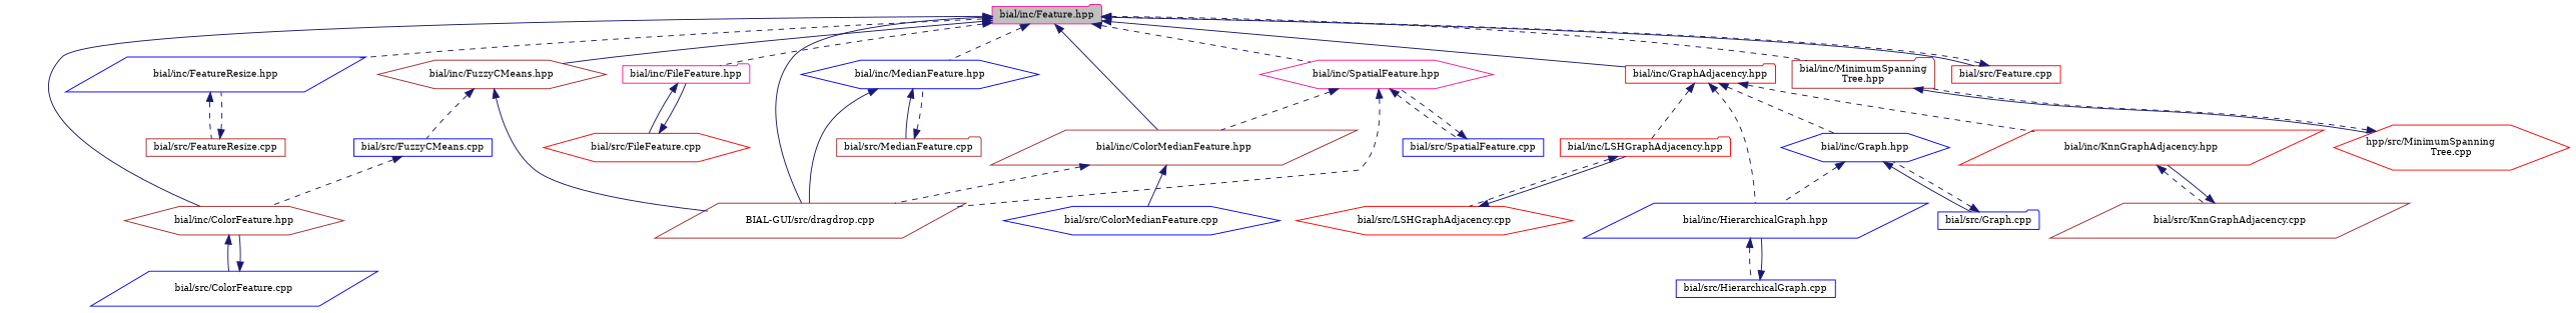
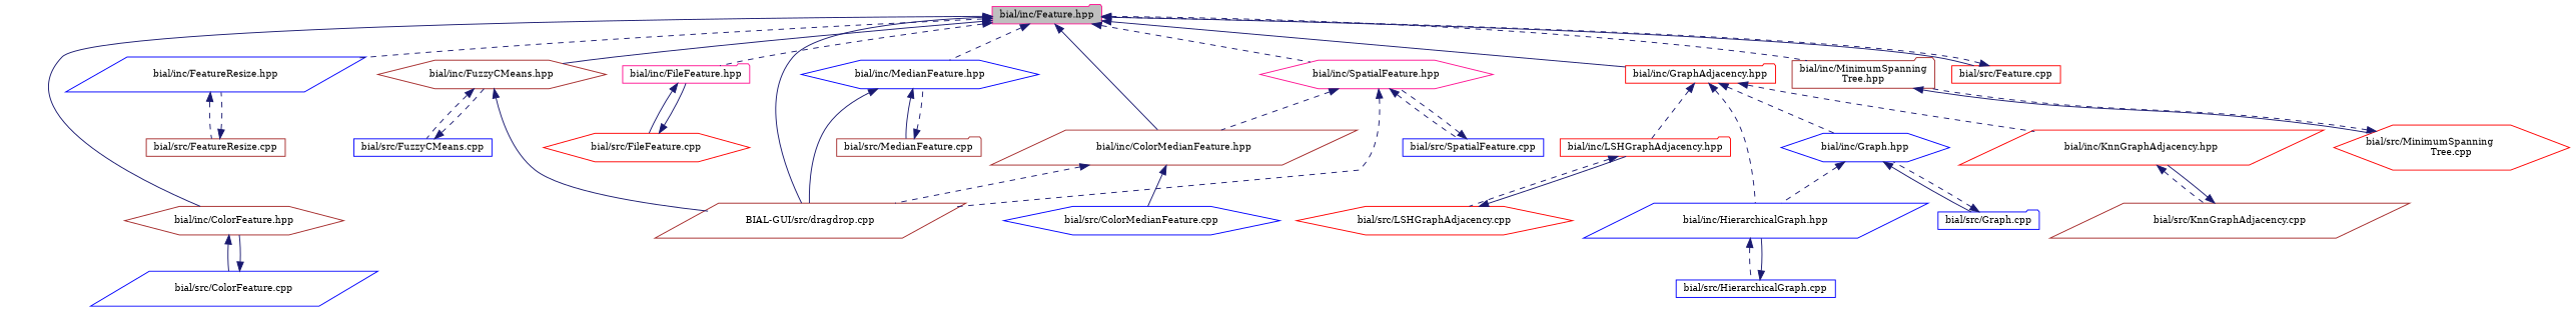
  digraph {
    fontname="DejaVu Serif"
    node [color=blue fillcolor=white fontname="DejaVu Serif" fontsize=10 shape=hexagon style=filled]
    edge [color=midnightblue dir=back fontname="DejaVu Serif" fontsize=10 labelfontname=Helvetica labelfontsize=10 style=dashed]
    n1 [color=deeppink fillcolor=grey75 fontcolor=black height=0.2 label="bial/inc/Feature.hpp" shape=folder width=0.4]
    n2 [color=brown height=0.2 label="bial/inc/ColorFeature.hpp" width=0.4]
    n3 [color=brown height=0.2 label="bial/inc/ColorMedianFeature.hpp" shape=parallelogram width=0.4]
    n4 [color=brown height=0.2 label="BIAL-GUI/src/dragdrop.cpp" shape=parallelogram width=0.4]
    n5 [height=0.2 label="bial/inc/FeatureResize.hpp" shape=parallelogram width=0.4]
    n6 [color=deeppink height=0.2 label="bial/inc/FileFeature.hpp" shape=folder width=0.4]
    n7 [color=brown height=0.2 label="bial/inc/FuzzyCMeans.hpp" width=0.4]
    n8 [color=red height=0.2 label="bial/inc/GraphAdjacency.hpp" shape=folder width=0.4]
    n9 [height=0.2 label="bial/inc/MedianFeature.hpp" width=0.4]
    n10 [color=brown height=0.2 label="bial/inc/MinimumSpanning\lTree.hpp" shape=folder width=0.4]
    n11 [color=deeppink height=0.2 label="bial/inc/SpatialFeature.hpp" width=0.4]
    n12 [color=red height=0.2 label="bial/src/Feature.cpp" shape=box width=0.4]
    n13 [height=0.2 label="bial/src/ColorFeature.cpp" shape=parallelogram width=0.4]
    n14 [height=0.2 label="bial/src/ColorMedianFeature.cpp" width=0.4]
    n15 [color=brown height=0.2 label="bial/src/FeatureResize.cpp" shape=box width=0.4]
    n16 [color=red height=0.2 label="bial/src/FileFeature.cpp" width=0.4]
    n17 [height=0.2 label="bial/src/FuzzyCMeans.cpp" shape=box width=0.4]
    n18 [height=0.2 label="bial/inc/Graph.hpp" width=0.4]
    n19 [height=0.2 label="bial/inc/HierarchicalGraph.hpp" shape=parallelogram width=0.4]
    n20 [color=red height=0.2 label="bial/inc/KnnGraphAdjacency.hpp" shape=parallelogram width=0.4]
    n21 [color=red height=0.2 label="bial/inc/LSHGraphAdjacency.hpp" shape=folder width=0.4]
    n22 [color=brown height=0.2 label="bial/src/MedianFeature.cpp" shape=folder width=0.4]
-   n23 [color=red height=0.2 label="hpp/src/MinimumSpanning\lTree.cpp" width=0.4]
+   n23 [color=red height=0.2 label="bial/src/MinimumSpanning\lTree.cpp" width=0.4]
    n24 [height=0.2 label="bial/src/SpatialFeature.cpp" shape=box width=0.4]
    n25 [height=0.2 label="bial/src/Graph.cpp" shape=folder width=0.4]
    n26 [height=0.2 label="bial/src/HierarchicalGraph.cpp" shape=box width=0.4]
    n27 [color=brown height=0.2 label="bial/src/KnnGraphAdjacency.cpp" shape=parallelogram width=0.4]
    n28 [color=red height=0.2 label="bial/src/LSHGraphAdjacency.cpp" width=0.4]
    n1 -> n2 [style=solid]
    n1 -> n3 [style=solid]
    n1 -> n4 [style=solid]
    n1 -> n5
    n1 -> n6
    n1 -> n7 [style=solid]
    n1 -> n8 [style=solid]
    n1 -> n9
    n1 -> n10
    n1 -> n11
    n1 -> n12 [style=solid]
    n2 -> n13 [style=solid]
    n3 -> n4
    n3 -> n14 [style=solid]
    n5 -> n15
    n6 -> n16 [style=solid]
    n7 -> n4 [style=solid]
    n7 -> n17
    n8 -> n18
    n8 -> n19
    n8 -> n20
    n8 -> n21
    n9 -> n4 [style=solid]
    n9 -> n22 [style=solid]
    n10 -> n23 [style=solid]
    n11 -> n3
    n11 -> n4
    n11 -> n24
    n12 -> n1
    n13 -> n2 [style=solid]
    n15 -> n5
    n16 -> n6 [style=solid]
-   n17 -> n2
+   n17 -> n7
    n18 -> n19
    n18 -> n25 [style=solid]
    n19 -> n26
    n20 -> n27
    n21 -> n28
    n22 -> n9
    n23 -> n10
    n24 -> n11
    n25 -> n18
    n26 -> n19 [style=solid]
    n27 -> n20 [style=solid]
    n28 -> n21 [style=solid]
  }
